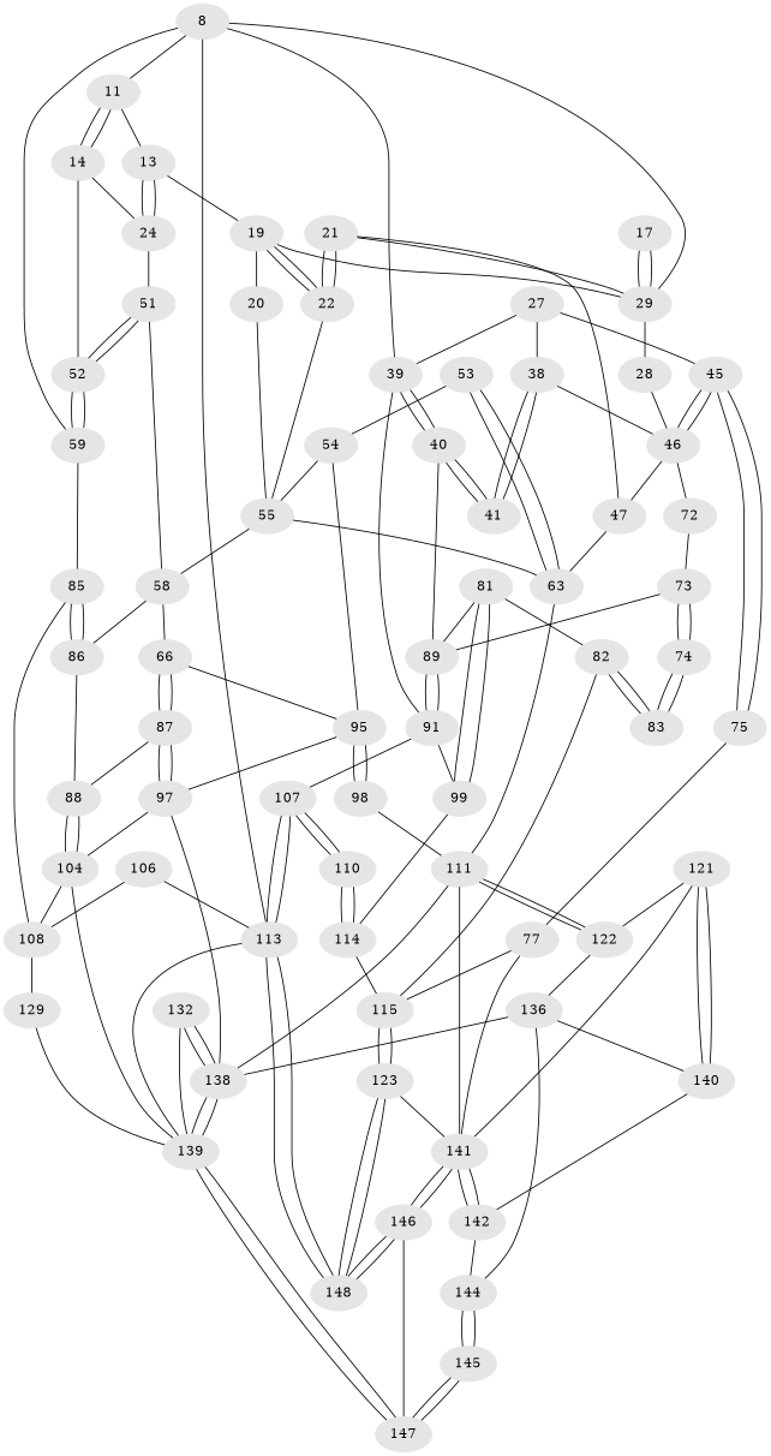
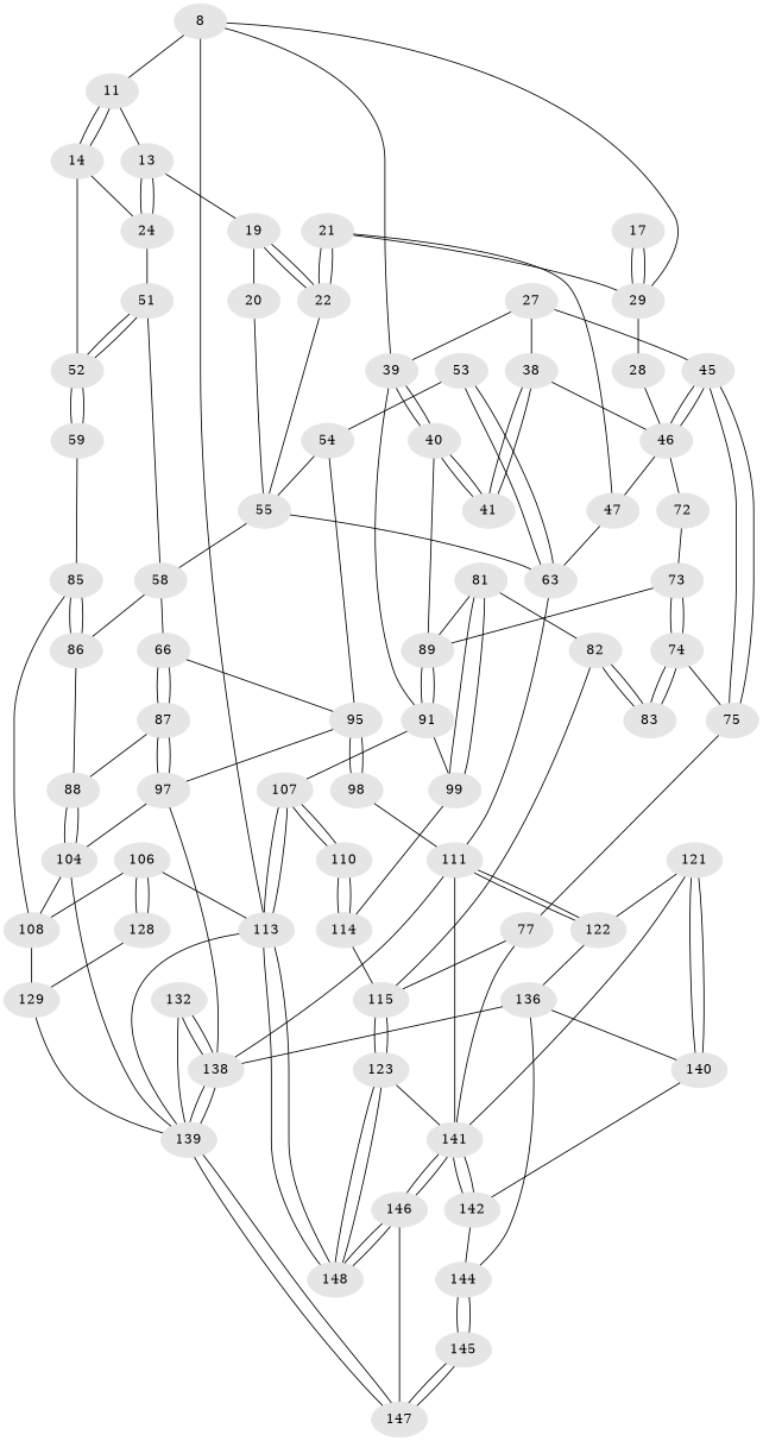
  graph {
    node [color=gray90 style=filled]
    8 [super="+7"]
    11 [super="+9"]
    n3 [label=29 super="+6+18"]
    39 [super="+25"]
    59 [super="+16"]
    113 [super="+107"]
    13 [super="+10"]
    14
    28
    40
    91 [super="+90"]
    85 [super="+61"]
    139 [super="+133+131+130+116"]
    148
    19 [super="+12"]
    24
    52 [super="+15"]
    20
    22
    51 [super="+50+37"]
    17
    55 [super="+43+35"]
    63 [super="+49"]
    58 [super="+57"]
    21
    47 [super="+31"]
    46 [super="+30+44"]
    27 [super="+26"]
    38 [super="+32+33"]
    45
    41
    72
    89 [super="+70"]
    99
    n35 [label=107]
    75
    77 [super="+76"]
    73 [super="+71"]
    111 [super="+100+79+67"]
    66
    86 [super="+62"]
    53
    54
    95 [super="+65+64"]
    97 [super="+96"]
    98 [super="+68"]
    87
    88
    108 [super="+105"]
    141 [super="+124+120"]
    138 [super="+137+127"]
    122
    74
    83
    115 [super="+94+92+93"]
    123
    142
    146
    81 [super="+80"]
    82
    114 [super="+102+101"]
    129 [super="+118+119"]
    104 [super="+103"]
    110
    147
    106
+   128
    136 [super="+135+134"]
    121
    140
    144 [super="+143"]
    132
    145
    8 -- 11
    8 -- n3
    8 -- 39
-   8 -- 59
    8 -- 113 [weight=2]
    11 -- 13
    11 -- 14
    11 -- 14
    n3 -- 28
    39 -- 40
    39 -- 40
    39 -- 91
    59 -- 85
    113 -- 139
    113 -- 148
    113 -- 148
    13 -- 19 [weight=2]
    13 -- 24
    13 -- 24
    14 -- 24
    14 -- 52
    28 -- 46
    40 -- 41
    40 -- 41
    40 -- 89
    91 -- 99
    91 -- n35
    85 -- 86 [weight=2]
    85 -- 86
    85 -- 108
    139 -- 147
    139 -- 147
-   19 -- n3
    19 -- 20 [weight=2]
    19 -- 22
    19 -- 22
    24 -- 51
    52 -- 59 [weight=2]
    52 -- 59
    20 -- 55
    22 -- 55
    51 -- 52
    51 -- 52
    51 -- 58 [weight=2]
    17 -- n3 [weight=3]
    17 -- n3
    55 -- 63
    55 -- 58 [weight=2]
    63 -- 111
    58 -- 66
    58 -- 86
    21 -- n3
    21 -- 22
    21 -- 22
    21 -- 47
    47 -- 63
    46 -- 47 [weight=2]
    46 -- 72
    27 -- 39
    27 -- 38 [weight=2]
    27 -- 45
    38 -- 46
    38 -- 41 [weight=2]
    38 -- 41
    45 -- 46 [weight=2]
    45 -- 46
    45 -- 75
    45 -- 75
    72 -- 73 [weight=2]
    89 -- 91
    89 -- 91
    99 -- 114
    n35 -- 113
    n35 -- 113
    n35 -- 110
    n35 -- 110
    75 -- 77
    77 -- 141
    77 -- 115
    73 -- 89
    73 -- 74
    73 -- 74
    111 -- 141
    111 -- 138
    111 -- 122
    111 -- 122
    66 -- 95
    66 -- 87
    66 -- 87
    86 -- 88
    53 -- 63 [weight=2]
    53 -- 63
    53 -- 54
    54 -- 55
    54 -- 95
    95 -- 97
    95 -- 98 [weight=2]
    95 -- 98
    97 -- 138
    97 -- 104
    98 -- 111 [weight=2]
    87 -- 97
    87 -- 97
    87 -- 88
    88 -- 104
    88 -- 104
    108 -- 129
    141 -- 142
    141 -- 142
    141 -- 146
    141 -- 146
    138 -- 139 [weight=2]
    138 -- 139
    122 -- 136
+   74 -- 75
    74 -- 83
    74 -- 83
    115 -- 123
    115 -- 123
    123 -- 148
    123 -- 148
    123 -- 141
    142 -- 144
    146 -- 148
    146 -- 148
    146 -- 147
    81 -- 89 [weight=2]
    81 -- 99
    81 -- 99
    81 -- 82
    82 -- 83
    82 -- 83
    82 -- 115
    114 -- 115 [weight=2]
    129 -- 139 [weight=2]
    104 -- 139
    104 -- 108
    110 -- 114 [weight=2]
    110 -- 114
    106 -- 113
    106 -- 108
+   106 -- 128
+   106 -- 128
+   128 -- 129 [weight=2]
    136 -- 138 [weight=2]
    136 -- 140
    136 -- 144
    121 -- 141
    121 -- 122
    121 -- 140
    121 -- 140
    140 -- 142
    144 -- 145 [weight=2]
    144 -- 145
    132 -- 139
    132 -- 138 [weight=2]
    132 -- 138
    145 -- 147
    145 -- 147
  }
